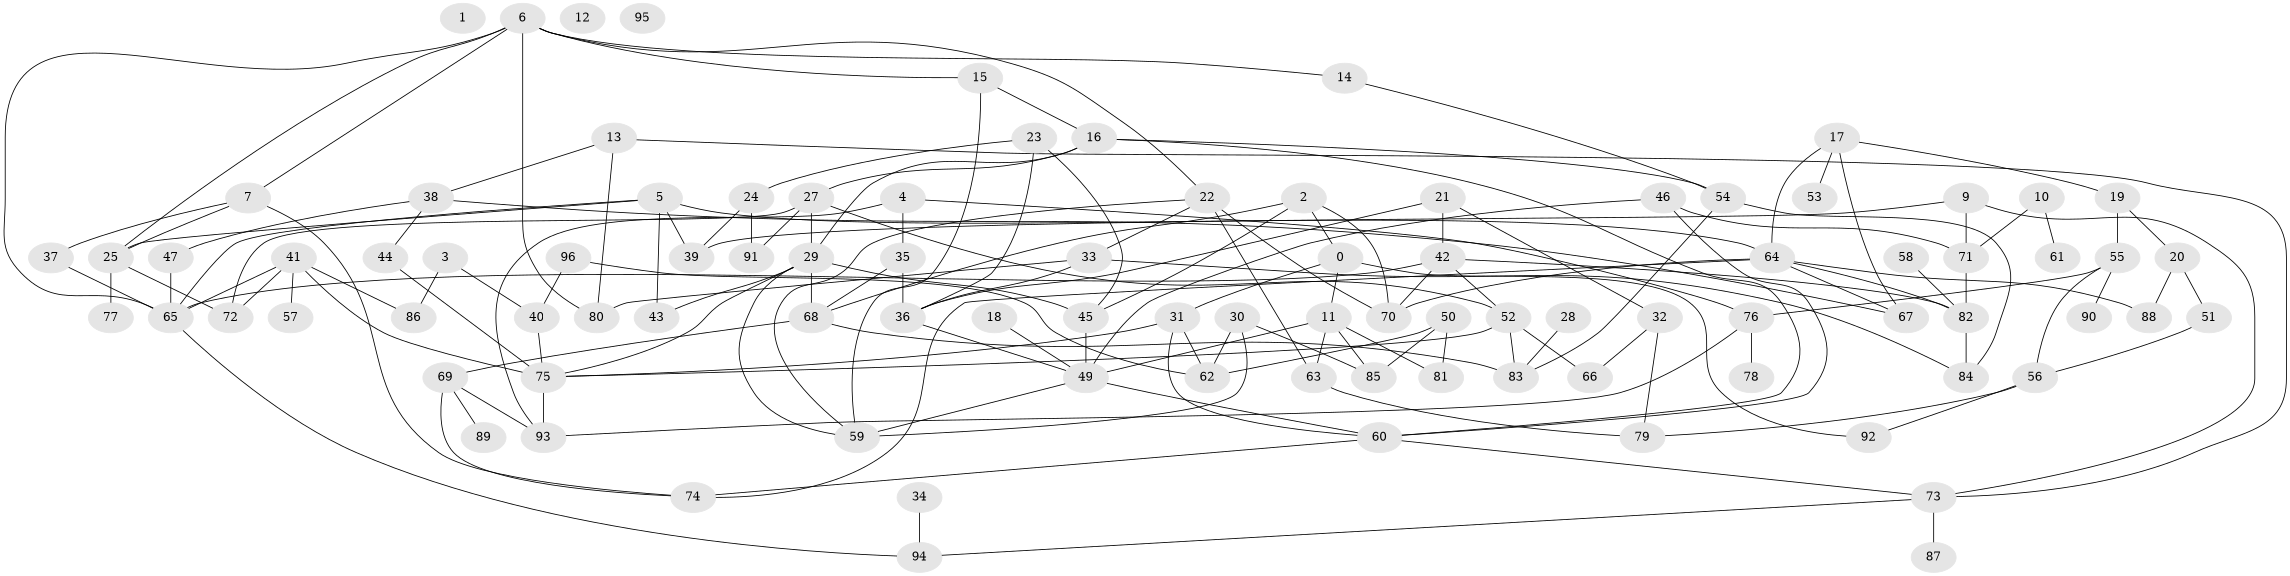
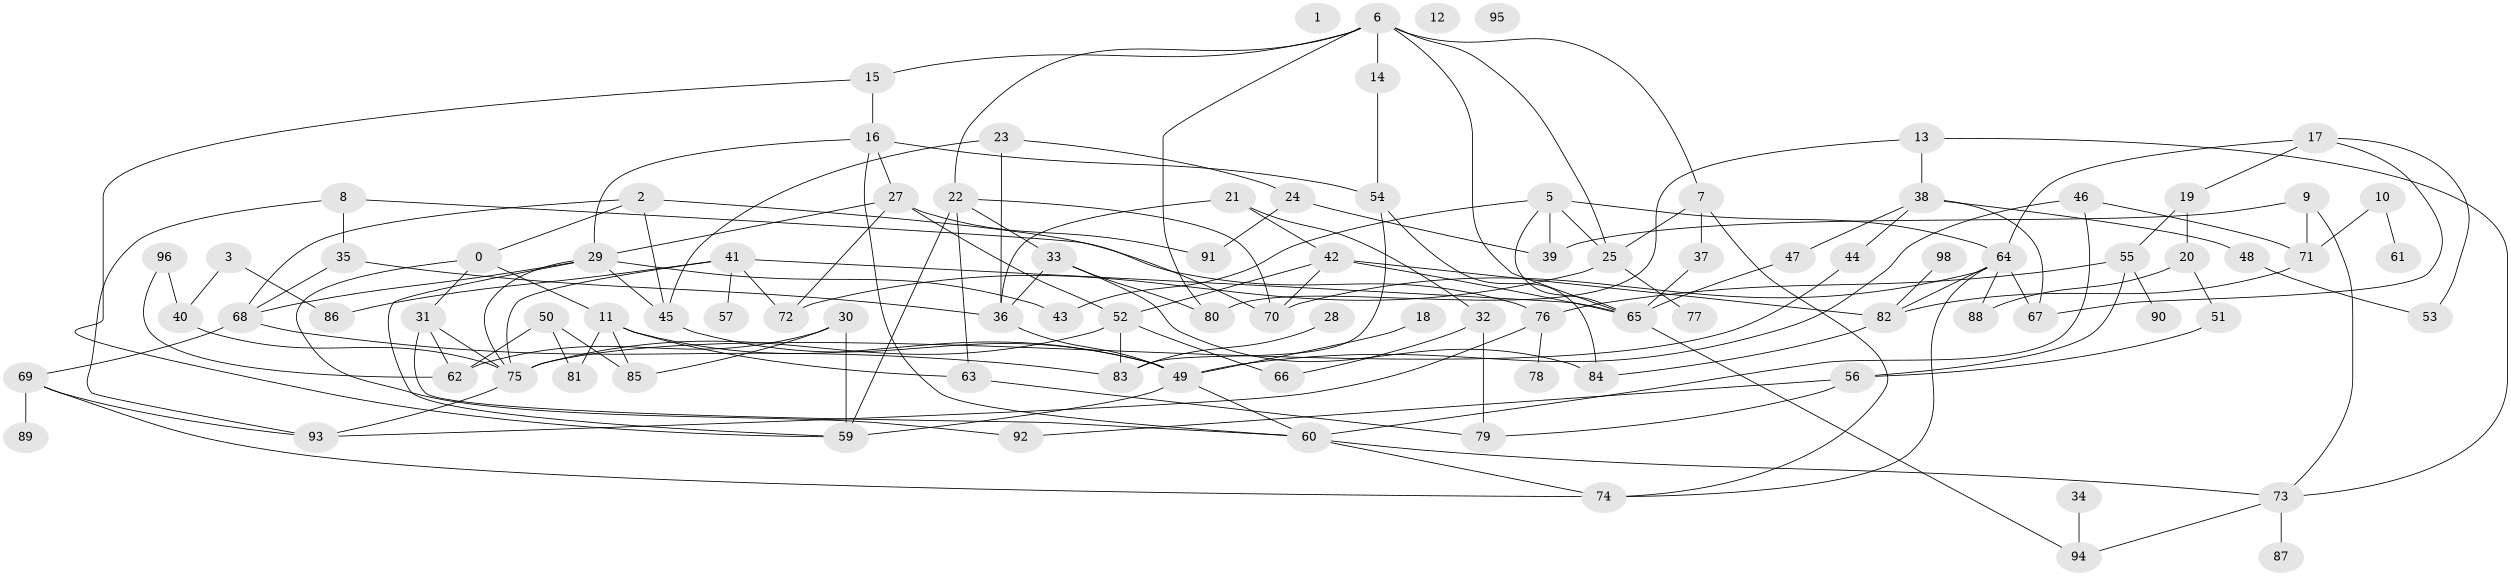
  graph {
    node [color=gray90 style=filled]
    1
    n2 [label=0]
    2
    45
    68
    70
    11
    31
    92
    49
    83
    69
    3
    40
    86
    75
    63
    81
    85
    60
    62
    5
    25
    39
    43
    64
    65
    72
    77
    74
    67
    88
    82
    94
    6
    7
    14
    15
    22
    80
    37
    54
    16
    59
    33
-   8 [label=4]
+   8
    35
    76
    93
    36
    78
    9
    71
    73
    87
    10
    61
    79
    12
    13
    38
    44
    47
+   48
    84
    27
    29
    91
    52
    17
    19
    53
    20
    55
    18
    51
    56
    90
    21
    32
    42
    66
    23
    24
    n85 [label=96]
    28
    30
    34
    41
    57
    46
    50
-   58
+   58 [label=98]
    89
    95
    n2 -- 11
    n2 -- 31
    n2 -- 92
    2 -- n2
    2 -- 45
    2 -- 68
    2 -- 70
    45 -- 49
    68 -- 83
    68 -- 69
    11 -- 49
    11 -- 63
    11 -- 81
    11 -- 85
    31 -- 75
    31 -- 60
    31 -- 62
    49 -- 60
    49 -- 59
    69 -- 74
    69 -- 93
    69 -- 89
    3 -- 40
    3 -- 86
    40 -- 75
    75 -- 93
    63 -- 79
    60 -- 74
    60 -- 73
    5 -- 25
    5 -- 39
    5 -- 43
    5 -- 64
    5 -- 65
    25 -- 72
    25 -- 77
    64 -- 70
    64 -- 74
    64 -- 67
    64 -- 88
    64 -- 82
    65 -- 94
    82 -- 84
    6 -- 25
    6 -- 65
    6 -- 7
    6 -- 14
    6 -- 15
    6 -- 22
    6 -- 80
    7 -- 25
    7 -- 74
    7 -- 37
    14 -- 54
    15 -- 16
    15 -- 59
    22 -- 70
    22 -- 63
    22 -- 59
    22 -- 33
    37 -- 65
    54 -- 83
    54 -- 84
    16 -- 60
    16 -- 54
    16 -- 27
    16 -- 29
    33 -- 80
    33 -- 36
    33 -- 84
    8 -- 35
    8 -- 76
    8 -- 93
    35 -- 68
    35 -- 36
    76 -- 93
    76 -- 78
    36 -- 49
    9 -- 39
    9 -- 71
    9 -- 73
    71 -- 82
    73 -- 94
    73 -- 87
    10 -- 71
    10 -- 61
    13 -- 80
    13 -- 73
    13 -- 38
    38 -- 67
    38 -- 44
    38 -- 47
+   38 -- 48
    44 -- 75
    47 -- 65
+   48 -- 53
    27 -- 72
    27 -- 29
    27 -- 91
    27 -- 52
    29 -- 45
    29 -- 68
    29 -- 75
    29 -- 43
    29 -- 59
    52 -- 83
    52 -- 75
    52 -- 66
    17 -- 64
    17 -- 67
    17 -- 19
    17 -- 53
    19 -- 20
    19 -- 55
    20 -- 88
    20 -- 51
    55 -- 76
    55 -- 56
    55 -- 90
    18 -- 49
    51 -- 56
    56 -- 92
    56 -- 79
    21 -- 36
    21 -- 32
    21 -- 42
    32 -- 79
    32 -- 66
    42 -- 70
    42 -- 65
    42 -- 82
    42 -- 52
    23 -- 45
    23 -- 36
    23 -- 24
    24 -- 39
    24 -- 91
    n85 -- 40
    n85 -- 62
    28 -- 83
    30 -- 85
    30 -- 62
    30 -- 59
    34 -- 94
    41 -- 86
    41 -- 75
    41 -- 65
    41 -- 72
    41 -- 57
    46 -- 49
    46 -- 60
    46 -- 71
    50 -- 81
    50 -- 85
    50 -- 62
    58 -- 82
  }
